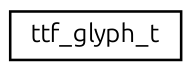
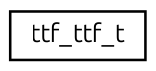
  digraph {
    rankdir=LR
    fontname=Ubuntu
-   n1 [color=black fillcolor=white fontname=Ubuntu fontsize=10 height=0.2 label=ttf_glyph_t shape=record style=filled width=0.4]
+   n1 [color=black fillcolor=white fontname=Ubuntu fontsize=10 height=0.2 label=ttf_ttf_t shape=record style=filled width=0.4]
  }
